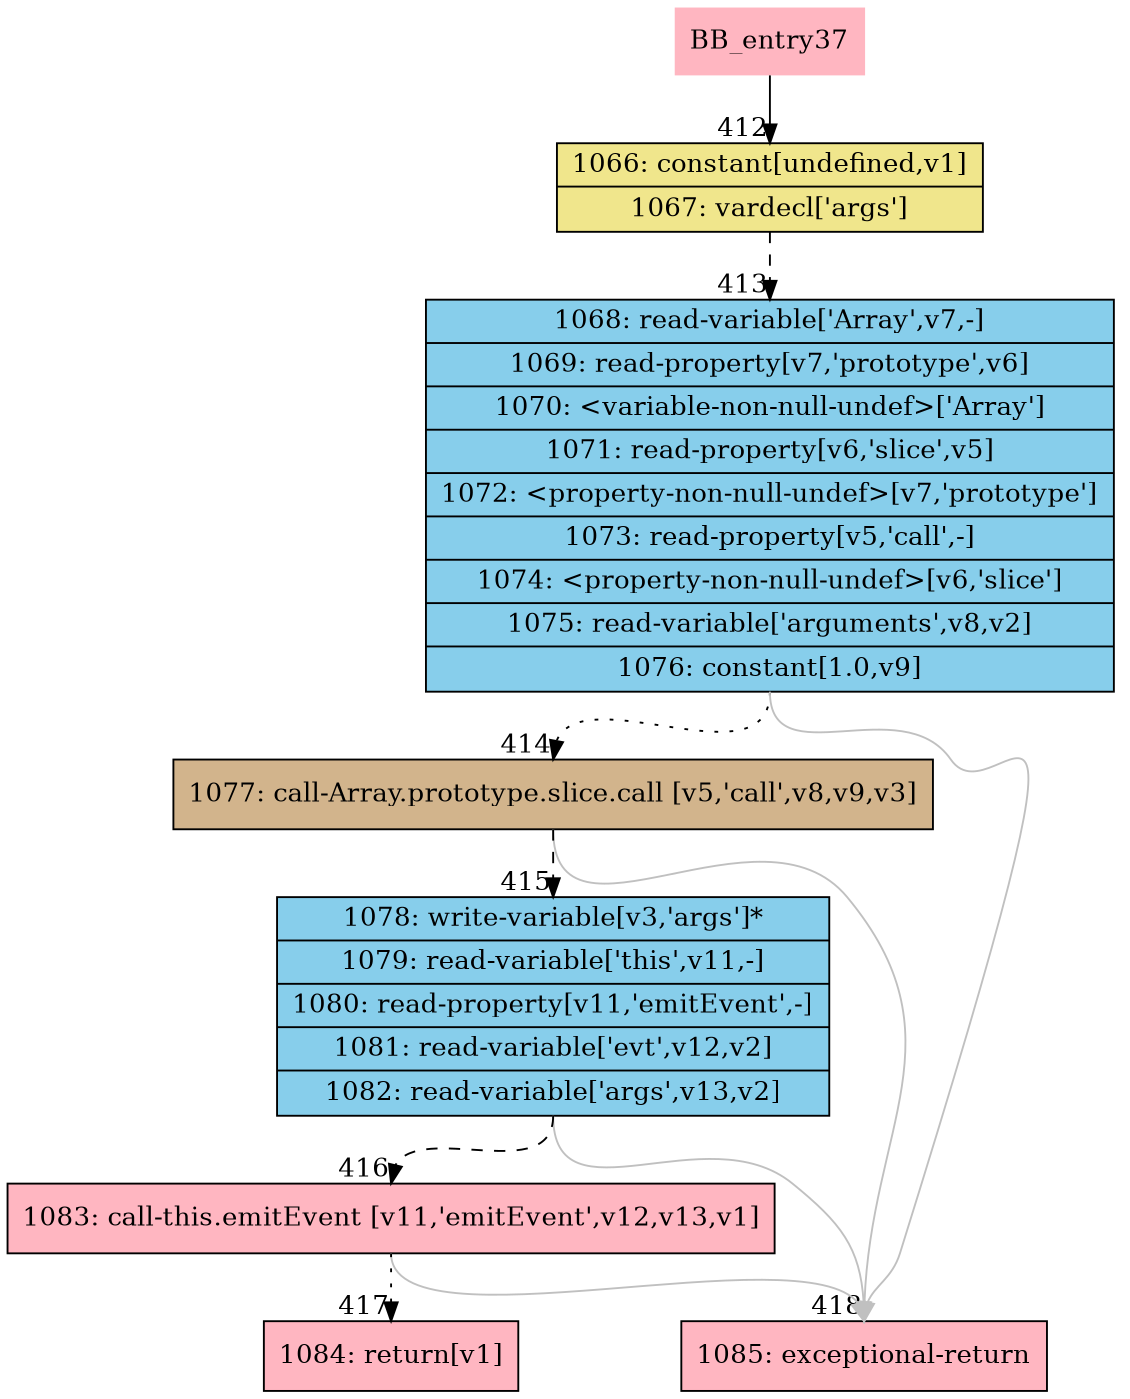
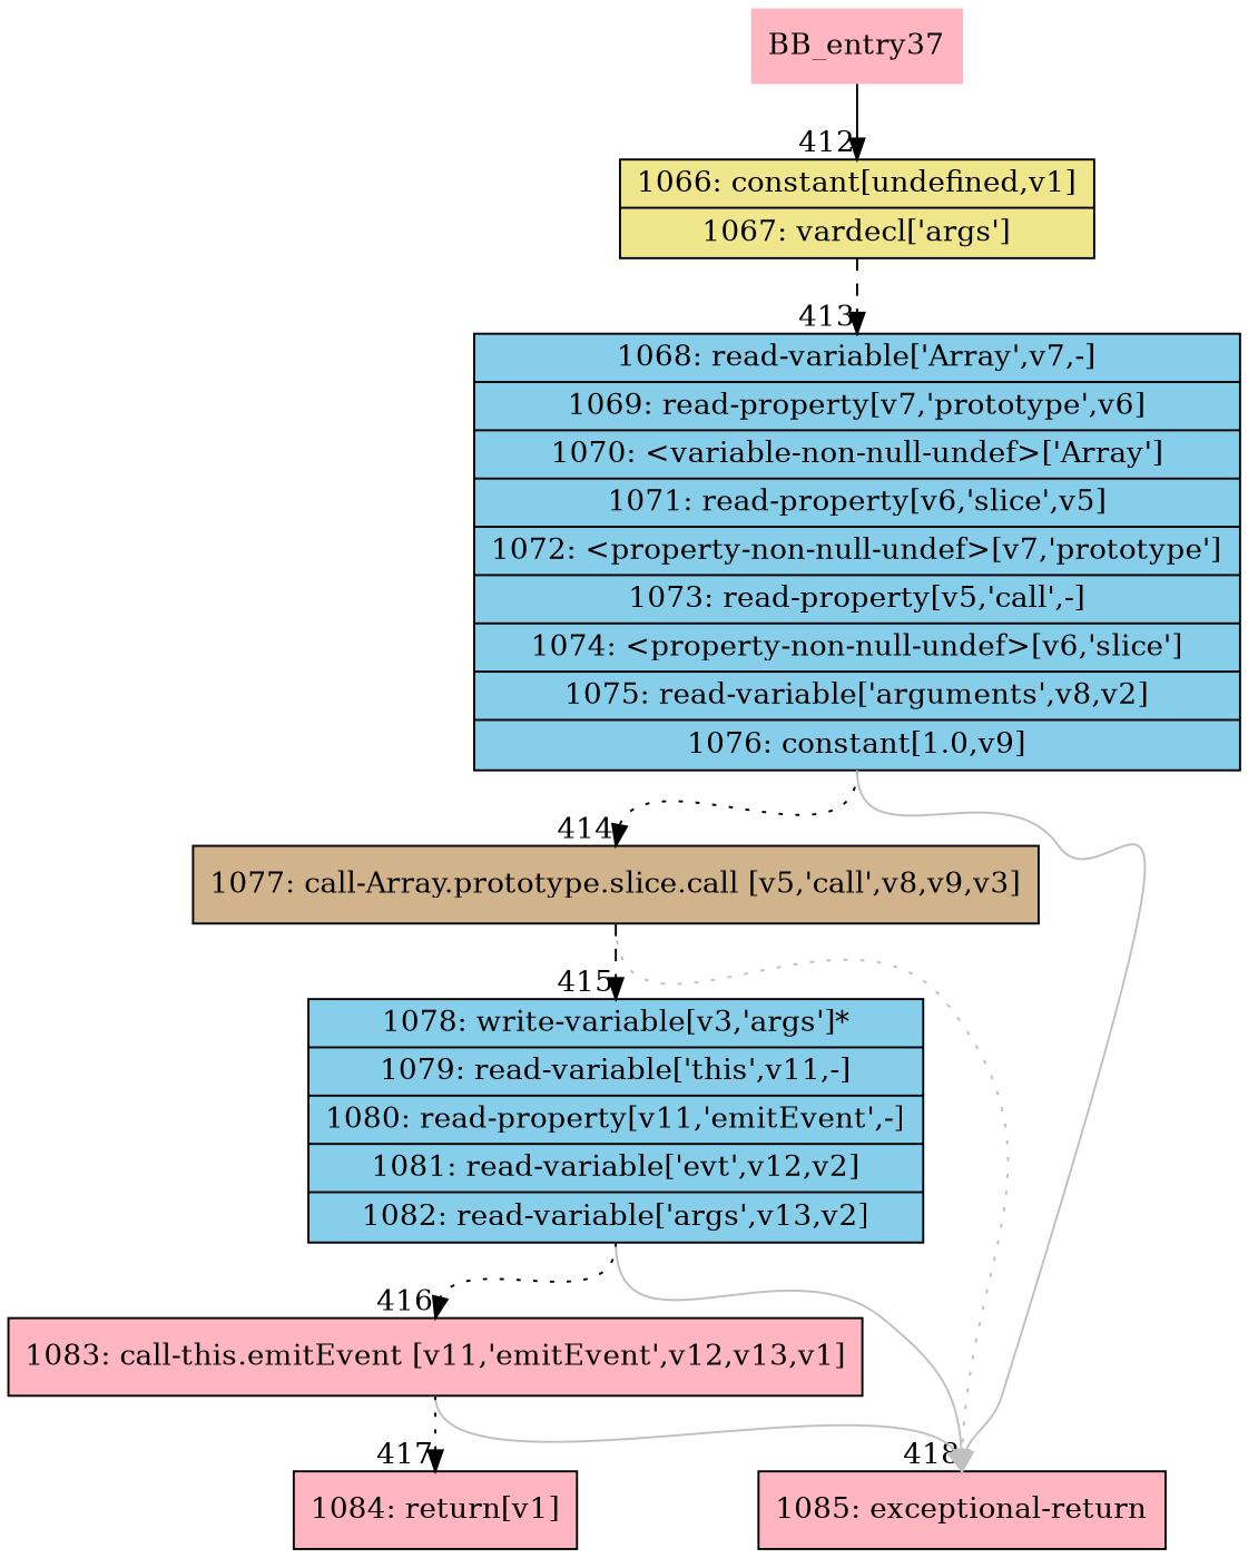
  digraph {
    rankdir=TD
    node [fillcolor=lightpink shape=record style=filled]
    edge [headport=n style=solid tailport=s]
    n1 [label=BB_entry37 shape=none]
    n2 [fillcolor=khaki label="{1066: constant[undefined,v1]|1067: vardecl['args']}"]
    n3 [fillcolor=skyblue label="{1068: read-variable['Array',v7,-]|1069: read-property[v7,'prototype',v6]|1070: \<variable-non-null-undef\>['Array']|1071: read-property[v6,'slice',v5]|1072: \<property-non-null-undef\>[v7,'prototype']|1073: read-property[v5,'call',-]|1074: \<property-non-null-undef\>[v6,'slice']|1075: read-variable['arguments',v8,v2]|1076: constant[1.0,v9]}"]
    n4 [fillcolor=tan label="{1077: call-Array.prototype.slice.call [v5,'call',v8,v9,v3]}"]
    n5 [label="{1085: exceptional-return}"]
    n6 [fillcolor=skyblue label="{1078: write-variable[v3,'args']*|1079: read-variable['this',v11,-]|1080: read-property[v11,'emitEvent',-]|1081: read-variable['evt',v12,v2]|1082: read-variable['args',v13,v2]}"]
    n7 [label="{1083: call-this.emitEvent [v11,'emitEvent',v12,v13,v1]}"]
    n8 [label="{1084: return[v1]}"]
    n1 -> n2 [headlabel="    412"]
    n2 -> n3 [headlabel="      413" style=dashed]
    n3 -> n4 [headlabel="      414" style=dotted]
    n3 -> n5 [color=gray headlabel="      418"]
-   n4 -> n5 [color=gray]
+   n4 -> n5 [color=gray style=dotted]
    n4 -> n6 [headlabel="      415" style=dashed]
    n6 -> n5 [color=gray]
-   n6 -> n7 [headlabel="      416" style=dashed]
+   n6 -> n7 [headlabel="      416" style=dotted]
    n7 -> n5 [color=gray]
    n7 -> n8 [headlabel="      417" style=dotted]
  }
